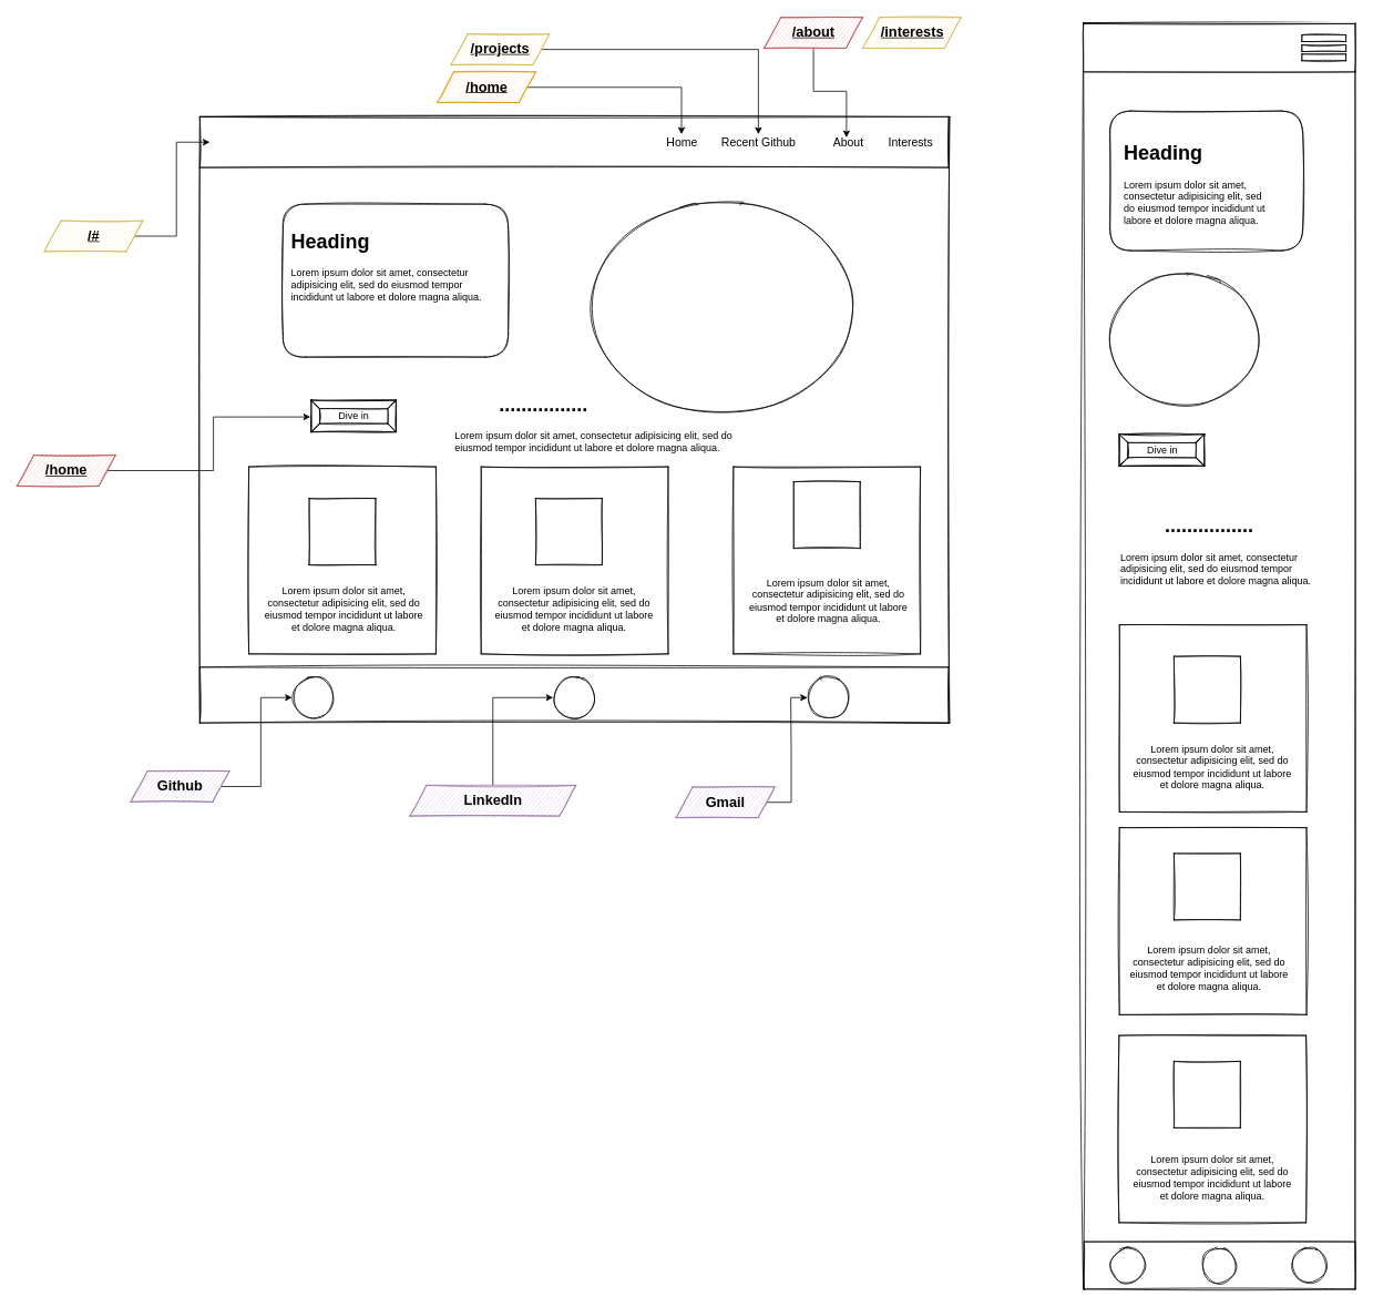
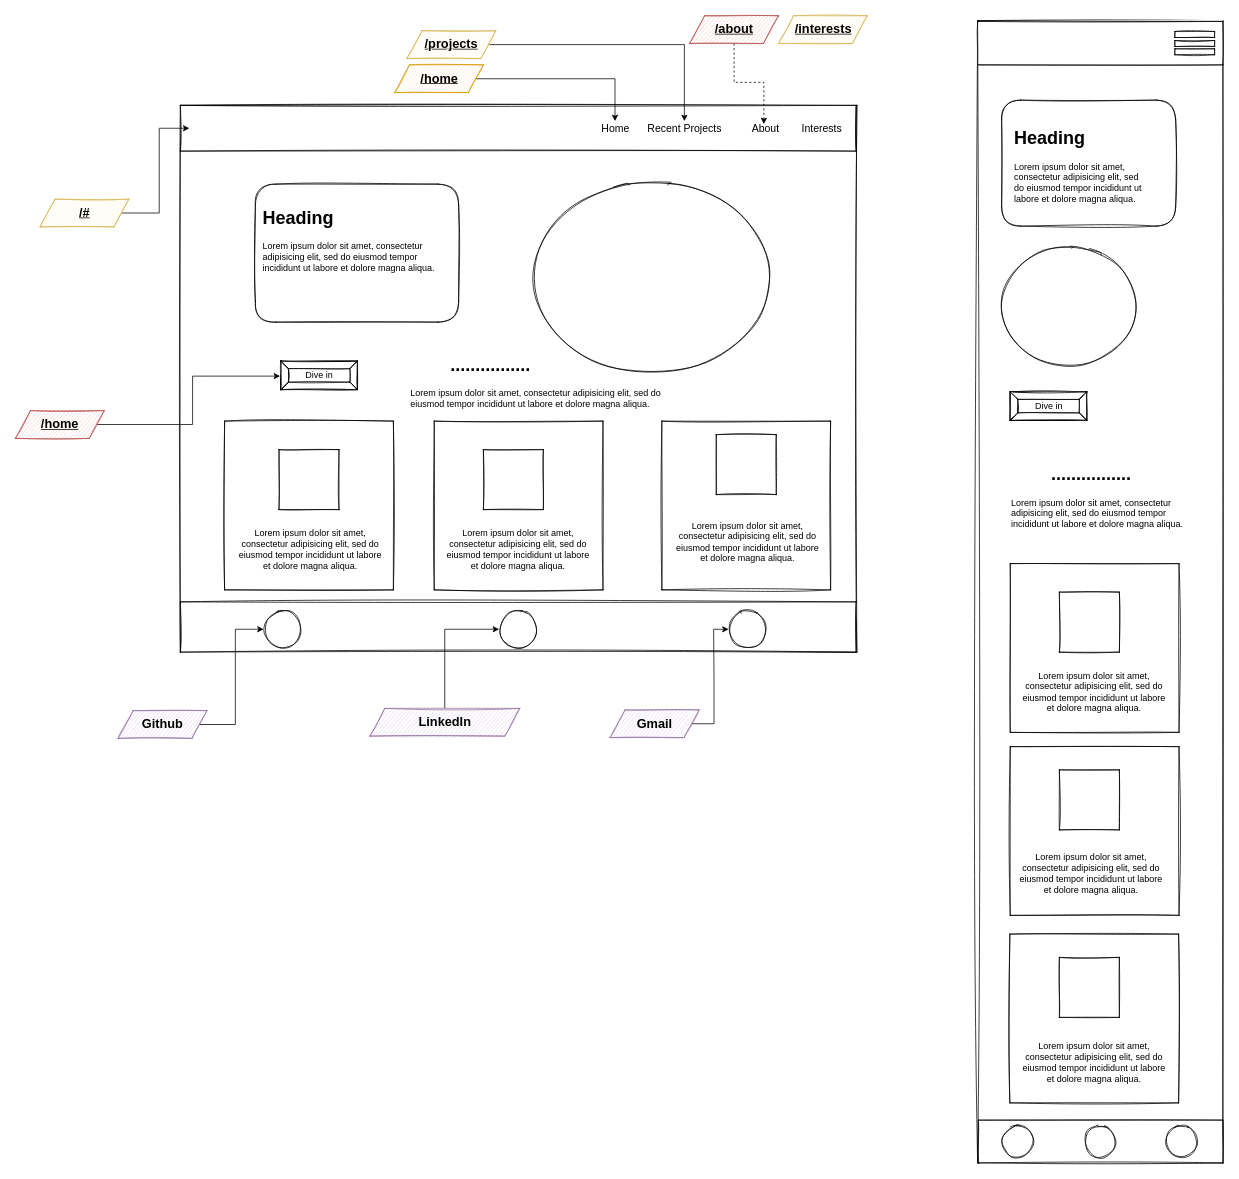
  <mxCell id="0" />
  <mxCell id="1" parent="0" />
  <mxCell id="2" value="" style="rounded=0;whiteSpace=wrap;html=1;sketch=1;" vertex="1" parent="1"><mxGeometry x="240" y="140" width="902" height="729" as="geometry" /></mxCell>
  <mxCell id="3" value="" style="rounded=0;whiteSpace=wrap;html=1;sketch=1;" vertex="1" parent="1"><mxGeometry x="240" y="140" width="901" height="61" as="geometry" /></mxCell>
  <mxCell id="4" value="&lt;font style=&quot;font-size: 14px&quot;&gt;Home&lt;/font&gt;" style="text;html=1;align=center;verticalAlign=middle;resizable=0;points=[];autosize=1;sketch=1;" vertex="1" parent="1"><mxGeometry x="796" y="161" width="47" height="19" as="geometry" /></mxCell>
  <mxCell id="5" value="&lt;font style=&quot;font-size: 14px&quot;&gt;Interests&lt;/font&gt;" style="text;html=1;align=center;verticalAlign=middle;resizable=0;points=[];autosize=1;sketch=1;" vertex="1" parent="1"><mxGeometry x="1063" y="161" width="64" height="19" as="geometry" /></mxCell>
  <mxCell id="6" value="&lt;font style=&quot;font-size: 14px&quot;&gt;About&lt;/font&gt;" style="text;html=1;align=center;verticalAlign=middle;resizable=0;points=[];autosize=1;sketch=1;" vertex="1" parent="1"><mxGeometry x="996" y="161" width="47" height="19" as="geometry" /></mxCell>
- <mxCell id="7" value="&lt;font style=&quot;font-size: 14px&quot;&gt;Recent Github&lt;/font&gt;" style="text;html=1;align=center;verticalAlign=middle;resizable=0;points=[];autosize=1;sketch=1;" vertex="1" parent="1"><mxGeometry x="857" y="161" width="109" height="19" as="geometry" /></mxCell>
+ <mxCell id="7" value="&lt;font style=&quot;font-size: 14px&quot;&gt;Recent Projects&lt;/font&gt;" style="text;html=1;align=center;verticalAlign=middle;resizable=0;points=[];autosize=1;sketch=1;" vertex="1" parent="1"><mxGeometry x="857" y="161" width="109" height="19" as="geometry" /></mxCell>
  <mxCell id="8" value="" style="shape=image;verticalLabelPosition=bottom;labelBackgroundColor=#ffffff;verticalAlign=top;aspect=fixed;imageAspect=0;image=file:///C:/Users/ekane/web-dev/portfolio/frontend/public/img/brand.png;sketch=1;" vertex="1" parent="1"><mxGeometry x="252" y="151.73" width="63" height="37.53" as="geometry" /></mxCell>
  <mxCell id="9" value="" style="rounded=1;whiteSpace=wrap;html=1;sketch=1;" vertex="1" parent="1"><mxGeometry x="340" y="245" width="271" height="184" as="geometry" /></mxCell>
  <mxCell id="10" value="" style="ellipse;whiteSpace=wrap;html=1;sketch=1;" vertex="1" parent="1"><mxGeometry x="704" y="248" width="329" height="243" as="geometry" /></mxCell>
  <mxCell id="11" value="Dive in" style="labelPosition=center;verticalLabelPosition=middle;align=center;html=1;shape=mxgraph.basic.button;dx=10;sketch=1;" vertex="1" parent="1"><mxGeometry x="374" y="481" width="102" height="38" as="geometry" /></mxCell>
  <mxCell id="12" value="&lt;h1&gt;Heading&lt;/h1&gt;&lt;p&gt;Lorem ipsum dolor sit amet, consectetur adipisicing elit, sed do eiusmod tempor incididunt ut labore et dolore magna aliqua.&lt;/p&gt;" style="text;html=1;strokeColor=none;fillColor=none;spacing=5;spacingTop=-20;whiteSpace=wrap;overflow=hidden;rounded=0;sketch=1;" vertex="1" parent="1"><mxGeometry x="345" y="270" width="248" height="144" as="geometry" /></mxCell>
  <mxCell id="13" value="" style="rounded=0;whiteSpace=wrap;html=1;sketch=1;" vertex="1" parent="1"><mxGeometry x="240" y="802" width="901" height="67" as="geometry" /></mxCell>
  <mxCell id="14" value="" style="ellipse;whiteSpace=wrap;html=1;aspect=fixed;sketch=1;" vertex="1" parent="1"><mxGeometry x="351" y="813" width="51" height="51" as="geometry" /></mxCell>
  <mxCell id="15" value="" style="ellipse;whiteSpace=wrap;html=1;aspect=fixed;sketch=1;" vertex="1" parent="1"><mxGeometry x="971" y="813" width="51" height="51" as="geometry" /></mxCell>
  <mxCell id="16" value="" style="ellipse;whiteSpace=wrap;html=1;aspect=fixed;sketch=1;" vertex="1" parent="1"><mxGeometry x="665" y="813" width="51" height="51" as="geometry" /></mxCell>
  <mxCell id="17" value="&lt;h1&gt;&amp;nbsp; &amp;nbsp; &amp;nbsp; &amp;nbsp; ................&lt;/h1&gt;&lt;p&gt;Lorem ipsum dolor sit amet, consectetur adipisicing elit, sed do eiusmod tempor incididunt ut labore et dolore magna aliqua.&lt;/p&gt;" style="text;html=1;strokeColor=none;fillColor=none;spacing=5;spacingTop=-20;whiteSpace=wrap;overflow=hidden;rounded=0;sketch=1;" vertex="1" parent="1"><mxGeometry x="542" y="466" width="356" height="87" as="geometry" /></mxCell>
  <mxCell id="18" value="" style="whiteSpace=wrap;html=1;aspect=fixed;sketch=1;" vertex="1" parent="1"><mxGeometry x="299" y="561" width="225" height="225" as="geometry" /></mxCell>
  <mxCell id="19" value="" style="whiteSpace=wrap;html=1;aspect=fixed;sketch=1;" vertex="1" parent="1"><mxGeometry x="371.5" y="599" width="80" height="80" as="geometry" /></mxCell>
  <mxCell id="20" value="&lt;span style=&quot;text-align: left&quot;&gt;Lorem ipsum dolor sit amet, consectetur adipisicing elit, sed do eiusmod tempor incididunt ut labore et dolore magna aliqua.&lt;/span&gt;" style="text;html=1;strokeColor=none;fillColor=none;align=center;verticalAlign=middle;whiteSpace=wrap;rounded=0;sketch=1;" vertex="1" parent="1"><mxGeometry x="315" y="683" width="197" height="98" as="geometry" /></mxCell>
  <mxCell id="21" value="" style="whiteSpace=wrap;html=1;aspect=fixed;sketch=1;" vertex="1" parent="1"><mxGeometry x="578.5" y="561" width="225" height="225" as="geometry" /></mxCell>
  <mxCell id="22" value="" style="whiteSpace=wrap;html=1;aspect=fixed;sketch=1;" vertex="1" parent="1"><mxGeometry x="882" y="561" width="225" height="225" as="geometry" /></mxCell>
  <mxCell id="23" value="" style="whiteSpace=wrap;html=1;aspect=fixed;sketch=1;" vertex="1" parent="1"><mxGeometry x="954.5" y="579" width="80" height="80" as="geometry" /></mxCell>
  <mxCell id="24" value="&lt;span style=&quot;text-align: left&quot;&gt;Lorem ipsum dolor sit amet, consectetur adipisicing elit, sed do eiusmod tempor incididunt ut labore et dolore magna aliqua.&lt;/span&gt;" style="text;html=1;strokeColor=none;fillColor=none;align=center;verticalAlign=middle;whiteSpace=wrap;rounded=0;sketch=1;" vertex="1" parent="1"><mxGeometry x="898" y="673" width="197" height="98" as="geometry" /></mxCell>
  <mxCell id="25" value="" style="whiteSpace=wrap;html=1;aspect=fixed;sketch=1;" vertex="1" parent="1"><mxGeometry x="644" y="599" width="80" height="80" as="geometry" /></mxCell>
  <mxCell id="26" value="&lt;span style=&quot;text-align: left&quot;&gt;Lorem ipsum dolor sit amet, consectetur adipisicing elit, sed do eiusmod tempor incididunt ut labore et dolore magna aliqua.&lt;/span&gt;" style="text;html=1;strokeColor=none;fillColor=none;align=center;verticalAlign=middle;whiteSpace=wrap;rounded=0;sketch=1;" vertex="1" parent="1"><mxGeometry x="592" y="683" width="197" height="98" as="geometry" /></mxCell>
  <mxCell id="27" value="" style="rounded=0;whiteSpace=wrap;html=1;sketch=1;" vertex="1" parent="1"><mxGeometry x="1303" y="27" width="327" height="1523" as="geometry" /></mxCell>
  <mxCell id="28" value="" style="rounded=0;whiteSpace=wrap;html=1;sketch=1;" vertex="1" parent="1"><mxGeometry x="1303" y="28" width="327" height="58" as="geometry" /></mxCell>
  <mxCell id="29" value="" style="shape=image;verticalLabelPosition=bottom;labelBackgroundColor=#ffffff;verticalAlign=top;aspect=fixed;imageAspect=0;image=file:///C:/Users/ekane/web-dev/portfolio/frontend/public/img/brand.png;sketch=1;" vertex="1" parent="1"><mxGeometry x="1308" y="38.73" width="63" height="37.53" as="geometry" /></mxCell>
  <mxCell id="30" value="" style="rounded=0;whiteSpace=wrap;html=1;fontSize=17;sketch=1;" vertex="1" parent="1"><mxGeometry x="1566" y="41.5" width="53" height="8" as="geometry" /></mxCell>
  <mxCell id="31" value="" style="rounded=0;whiteSpace=wrap;html=1;fontSize=17;sketch=1;" vertex="1" parent="1"><mxGeometry x="1566" y="53.5" width="53" height="8" as="geometry" /></mxCell>
  <mxCell id="32" value="" style="rounded=0;whiteSpace=wrap;html=1;fontSize=17;sketch=1;" vertex="1" parent="1"><mxGeometry x="1566" y="64.5" width="53" height="8" as="geometry" /></mxCell>
  <mxCell id="33" value="" style="rounded=1;whiteSpace=wrap;html=1;sketch=1;" vertex="1" parent="1"><mxGeometry x="1335" y="133" width="232" height="168" as="geometry" /></mxCell>
  <mxCell id="34" value="&lt;h1&gt;Heading&lt;/h1&gt;&lt;p&gt;Lorem ipsum dolor sit amet, consectetur adipisicing elit, sed do eiusmod tempor incididunt ut labore et dolore magna aliqua.&lt;/p&gt;" style="text;html=1;strokeColor=none;fillColor=none;spacing=5;spacingTop=-20;whiteSpace=wrap;overflow=hidden;rounded=0;sketch=1;" vertex="1" parent="1"><mxGeometry x="1346.5" y="164" width="189.5" height="117" as="geometry" /></mxCell>
  <mxCell id="35" value="" style="ellipse;whiteSpace=wrap;html=1;sketch=1;" vertex="1" parent="1"><mxGeometry x="1331" y="329" width="187" height="157" as="geometry" /></mxCell>
  <mxCell id="36" value="Dive in" style="labelPosition=center;verticalLabelPosition=middle;align=center;html=1;shape=mxgraph.basic.button;dx=10;sketch=1;" vertex="1" parent="1"><mxGeometry x="1346.5" y="522" width="102" height="38" as="geometry" /></mxCell>
  <mxCell id="37" value="&lt;h1&gt;&amp;nbsp; &amp;nbsp; &amp;nbsp; &amp;nbsp; ................&lt;/h1&gt;&lt;p&gt;Lorem ipsum dolor sit amet, consectetur adipisicing elit, sed do eiusmod tempor incididunt ut labore et dolore magna aliqua.&lt;/p&gt;" style="text;html=1;strokeColor=none;fillColor=none;spacing=5;spacingTop=-20;whiteSpace=wrap;overflow=hidden;rounded=0;sketch=1;" vertex="1" parent="1"><mxGeometry x="1342.5" y="612" width="248" height="121" as="geometry" /></mxCell>
  <mxCell id="38" value="" style="whiteSpace=wrap;html=1;aspect=fixed;sketch=1;" vertex="1" parent="1"><mxGeometry x="1346.5" y="751" width="225" height="225" as="geometry" /></mxCell>
  <mxCell id="39" value="" style="whiteSpace=wrap;html=1;aspect=fixed;sketch=1;" vertex="1" parent="1"><mxGeometry x="1412" y="789" width="80" height="80" as="geometry" /></mxCell>
  <mxCell id="40" value="&lt;span style=&quot;text-align: left&quot;&gt;Lorem ipsum dolor sit amet, consectetur adipisicing elit, sed do eiusmod tempor incididunt ut labore et dolore magna aliqua.&lt;/span&gt;" style="text;html=1;strokeColor=none;fillColor=none;align=center;verticalAlign=middle;whiteSpace=wrap;rounded=0;sketch=1;" vertex="1" parent="1"><mxGeometry x="1360" y="873" width="197" height="98" as="geometry" /></mxCell>
  <mxCell id="41" value="" style="whiteSpace=wrap;html=1;aspect=fixed;sketch=1;" vertex="1" parent="1"><mxGeometry x="1346.5" y="995" width="225" height="225" as="geometry" /></mxCell>
  <mxCell id="42" value="" style="whiteSpace=wrap;html=1;aspect=fixed;sketch=1;" vertex="1" parent="1"><mxGeometry x="1412" y="1026" width="80" height="80" as="geometry" /></mxCell>
  <mxCell id="43" value="&lt;span style=&quot;text-align: left&quot;&gt;Lorem ipsum dolor sit amet, consectetur adipisicing elit, sed do eiusmod tempor incididunt ut labore et dolore magna aliqua.&lt;/span&gt;" style="text;html=1;strokeColor=none;fillColor=none;align=center;verticalAlign=middle;whiteSpace=wrap;rounded=0;sketch=1;" vertex="1" parent="1"><mxGeometry x="1356" y="1115" width="197" height="98" as="geometry" /></mxCell>
  <mxCell id="44" value="" style="whiteSpace=wrap;html=1;aspect=fixed;sketch=1;" vertex="1" parent="1"><mxGeometry x="1346" y="1245" width="225" height="225" as="geometry" /></mxCell>
  <mxCell id="45" value="" style="whiteSpace=wrap;html=1;aspect=fixed;sketch=1;" vertex="1" parent="1"><mxGeometry x="1412" y="1276" width="80" height="80" as="geometry" /></mxCell>
  <mxCell id="46" value="&lt;span style=&quot;text-align: left&quot;&gt;Lorem ipsum dolor sit amet, consectetur adipisicing elit, sed do eiusmod tempor incididunt ut labore et dolore magna aliqua.&lt;/span&gt;" style="text;html=1;strokeColor=none;fillColor=none;align=center;verticalAlign=middle;whiteSpace=wrap;rounded=0;sketch=1;" vertex="1" parent="1"><mxGeometry x="1360" y="1367" width="197" height="98" as="geometry" /></mxCell>
  <mxCell id="47" value="" style="rounded=0;whiteSpace=wrap;html=1;sketch=1;" vertex="1" parent="1"><mxGeometry x="1304" y="1493" width="326" height="57" as="geometry" /></mxCell>
  <mxCell id="48" value="" style="ellipse;whiteSpace=wrap;html=1;aspect=fixed;sketch=1;" vertex="1" parent="1"><mxGeometry x="1335" y="1500" width="43" height="43" as="geometry" /></mxCell>
  <mxCell id="49" value="" style="ellipse;whiteSpace=wrap;html=1;aspect=fixed;sketch=1;" vertex="1" parent="1"><mxGeometry x="1445" y="1500" width="43" height="43" as="geometry" /></mxCell>
  <mxCell id="50" value="" style="ellipse;whiteSpace=wrap;html=1;aspect=fixed;sketch=1;" vertex="1" parent="1"><mxGeometry x="1553" y="1500" width="43" height="43" as="geometry" /></mxCell>
  <mxCell id="51" style="edgeStyle=orthogonalEdgeStyle;rounded=0;orthogonalLoop=1;jettySize=auto;html=1;entryX=-0.01;entryY=0.526;entryDx=0;entryDy=0;entryPerimeter=0;shadow=0;fontSize=17;" edge="1" parent="1" source="52" target="11"><mxGeometry relative="1" as="geometry" /></mxCell>
  <mxCell id="52" value="&lt;b&gt;&lt;u&gt;/home&lt;/u&gt;&lt;/b&gt;" style="shape=parallelogram;perimeter=parallelogramPerimeter;whiteSpace=wrap;html=1;fixedSize=1;fontSize=17;sketch=1;fillColor=#f8cecc;strokeColor=#b85450;" vertex="1" parent="1"><mxGeometry x="20" y="547" width="118.5" height="37" as="geometry" /></mxCell>
  <mxCell id="53" style="edgeStyle=orthogonalEdgeStyle;rounded=0;orthogonalLoop=1;jettySize=auto;html=1;entryX=0;entryY=0.5;entryDx=0;entryDy=0;shadow=0;fontSize=17;" edge="1" parent="1" source="54" target="14"><mxGeometry relative="1" as="geometry" /></mxCell>
- <mxCell id="54" value="&lt;b&gt;Github&lt;/b&gt;" style="shape=parallelogram;perimeter=parallelogramPerimeter;whiteSpace=wrap;html=1;fixedSize=1;fontSize=17;sketch=1;fillColor=#e1d5e7;strokeColor=#9673a6;" vertex="1" parent="1"><mxGeometry x="157" y="927" width="118.5" height="37" as="geometry" /></mxCell>
+ <mxCell id="54" value="&lt;b&gt;Github&lt;/b&gt;" style="shape=parallelogram;perimeter=parallelogramPerimeter;whiteSpace=wrap;html=1;fixedSize=1;fontSize=17;sketch=1;fillColor=#e1d5e7;strokeColor=#9673a6;" vertex="1" parent="1"><mxGeometry x="157" y="947" width="118.5" height="37" as="geometry" /></mxCell>
  <mxCell id="55" style="edgeStyle=orthogonalEdgeStyle;rounded=0;orthogonalLoop=1;jettySize=auto;html=1;entryX=0;entryY=0.5;entryDx=0;entryDy=0;shadow=0;fontSize=17;" edge="1" parent="1" source="56" target="16"><mxGeometry relative="1" as="geometry" /></mxCell>
  <mxCell id="56" value="&lt;b&gt;LinkedIn&lt;/b&gt;" style="shape=parallelogram;perimeter=parallelogramPerimeter;whiteSpace=wrap;html=1;fixedSize=1;fontSize=17;sketch=1;fillColor=#e1d5e7;strokeColor=#9673a6;" vertex="1" parent="1"><mxGeometry x="492.5" y="944" width="200" height="37" as="geometry" /></mxCell>
  <mxCell id="57" style="edgeStyle=orthogonalEdgeStyle;rounded=0;orthogonalLoop=1;jettySize=auto;html=1;entryX=0;entryY=0.5;entryDx=0;entryDy=0;shadow=0;fontSize=17;" edge="1" parent="1" source="58" target="15"><mxGeometry relative="1" as="geometry" /></mxCell>
  <mxCell id="58" value="&lt;b&gt;Gmail&lt;/b&gt;" style="shape=parallelogram;perimeter=parallelogramPerimeter;whiteSpace=wrap;html=1;fixedSize=1;fontSize=17;sketch=1;fillColor=#e1d5e7;strokeColor=#9673a6;" vertex="1" parent="1"><mxGeometry x="813" y="946" width="118.5" height="37" as="geometry" /></mxCell>
  <mxCell id="59" style="edgeStyle=orthogonalEdgeStyle;rounded=0;orthogonalLoop=1;jettySize=auto;html=1;entryX=0;entryY=0.5;entryDx=0;entryDy=0;shadow=0;fontSize=17;" edge="1" parent="1" source="60" target="8"><mxGeometry relative="1" as="geometry" /></mxCell>
  <mxCell id="60" value="&lt;b&gt;&lt;u&gt;/#&lt;/u&gt;&lt;/b&gt;" style="shape=parallelogram;perimeter=parallelogramPerimeter;whiteSpace=wrap;html=1;fixedSize=1;fontSize=17;sketch=1;fillColor=#fff2cc;strokeColor=#d6b656;" vertex="1" parent="1"><mxGeometry x="53" y="265" width="118.5" height="37" as="geometry" /></mxCell>
  <mxCell id="61" style="edgeStyle=orthogonalEdgeStyle;rounded=0;orthogonalLoop=1;jettySize=auto;html=1;shadow=0;fontSize=17;" edge="1" parent="1" source="62" target="4"><mxGeometry relative="1" as="geometry" /></mxCell>
  <mxCell id="62" value="&lt;b&gt;&lt;u&gt;/home&lt;/u&gt;&lt;/b&gt;" style="shape=parallelogram;perimeter=parallelogramPerimeter;whiteSpace=wrap;html=1;fixedSize=1;fontSize=17;sketch=1;fillColor=#ffe6cc;strokeColor=#d79b00;" vertex="1" parent="1"><mxGeometry x="525.5" y="86" width="118.5" height="37" as="geometry" /></mxCell>
  <mxCell id="63" style="edgeStyle=orthogonalEdgeStyle;rounded=0;orthogonalLoop=1;jettySize=auto;html=1;shadow=0;fontSize=17;" edge="1" parent="1" source="64" target="7"><mxGeometry relative="1" as="geometry"><Array as="points"><mxPoint x="912" y="59" /></Array></mxGeometry></mxCell>
  <mxCell id="64" value="&lt;b&gt;&lt;u&gt;/projects&lt;/u&gt;&lt;/b&gt;" style="shape=parallelogram;perimeter=parallelogramPerimeter;whiteSpace=wrap;html=1;fixedSize=1;fontSize=17;sketch=1;fillColor=#fff2cc;strokeColor=#d6b656;" vertex="1" parent="1"><mxGeometry x="542" y="40.5" width="118.5" height="37" as="geometry" /></mxCell>
- <mxCell id="65" style="edgeStyle=orthogonalEdgeStyle;rounded=0;orthogonalLoop=1;jettySize=auto;html=1;entryX=0.468;entryY=0.211;entryDx=0;entryDy=0;entryPerimeter=0;shadow=0;fontSize=17;" edge="1" parent="1" source="66" target="6"><mxGeometry relative="1" as="geometry" /></mxCell>
+ <mxCell id="65" style="edgeStyle=orthogonalEdgeStyle;rounded=0;orthogonalLoop=1;jettySize=auto;html=1;entryX=0.468;entryY=0.211;entryDx=0;entryDy=0;entryPerimeter=0;shadow=0;fontSize=17;dashed=1;" edge="1" parent="1" source="66" target="6"><mxGeometry relative="1" as="geometry" /></mxCell>
  <mxCell id="66" value="&lt;b&gt;&lt;u&gt;/about&lt;/u&gt;&lt;/b&gt;" style="shape=parallelogram;perimeter=parallelogramPerimeter;whiteSpace=wrap;html=1;fixedSize=1;fontSize=17;sketch=1;fillColor=#f8cecc;strokeColor=#b85450;" vertex="1" parent="1"><mxGeometry x="919" y="20.5" width="118.5" height="37" as="geometry" /></mxCell>
  <mxCell id="67" value="&lt;b&gt;&lt;u&gt;/interests&lt;/u&gt;&lt;/b&gt;" style="shape=parallelogram;perimeter=parallelogramPerimeter;whiteSpace=wrap;html=1;fixedSize=1;fontSize=17;sketch=1;fillColor=#fff2cc;strokeColor=#d6b656;" vertex="1" parent="1"><mxGeometry x="1037.5" y="20.5" width="118.5" height="37" as="geometry" /></mxCell>
  <mxCell id="68" value="" style="shape=image;verticalLabelPosition=bottom;labelBackgroundColor=#ffffff;verticalAlign=top;aspect=fixed;imageAspect=0;image=file:///C:/Users/ekane/web-dev/portfolio/frontend/public/img/profile.png;" vertex="1" parent="1"><mxGeometry x="773.25" y="261" width="198" height="198" as="geometry" /></mxCell>
  <mxCell id="69" value="" style="shape=image;verticalLabelPosition=bottom;labelBackgroundColor=#ffffff;verticalAlign=top;aspect=fixed;imageAspect=0;image=file:///C:/Users/ekane/web-dev/portfolio/frontend/public/img/profile.png;" vertex="1" parent="1"><mxGeometry x="1356.25" y="333" width="136.5" height="136.5" as="geometry" /></mxCell>
